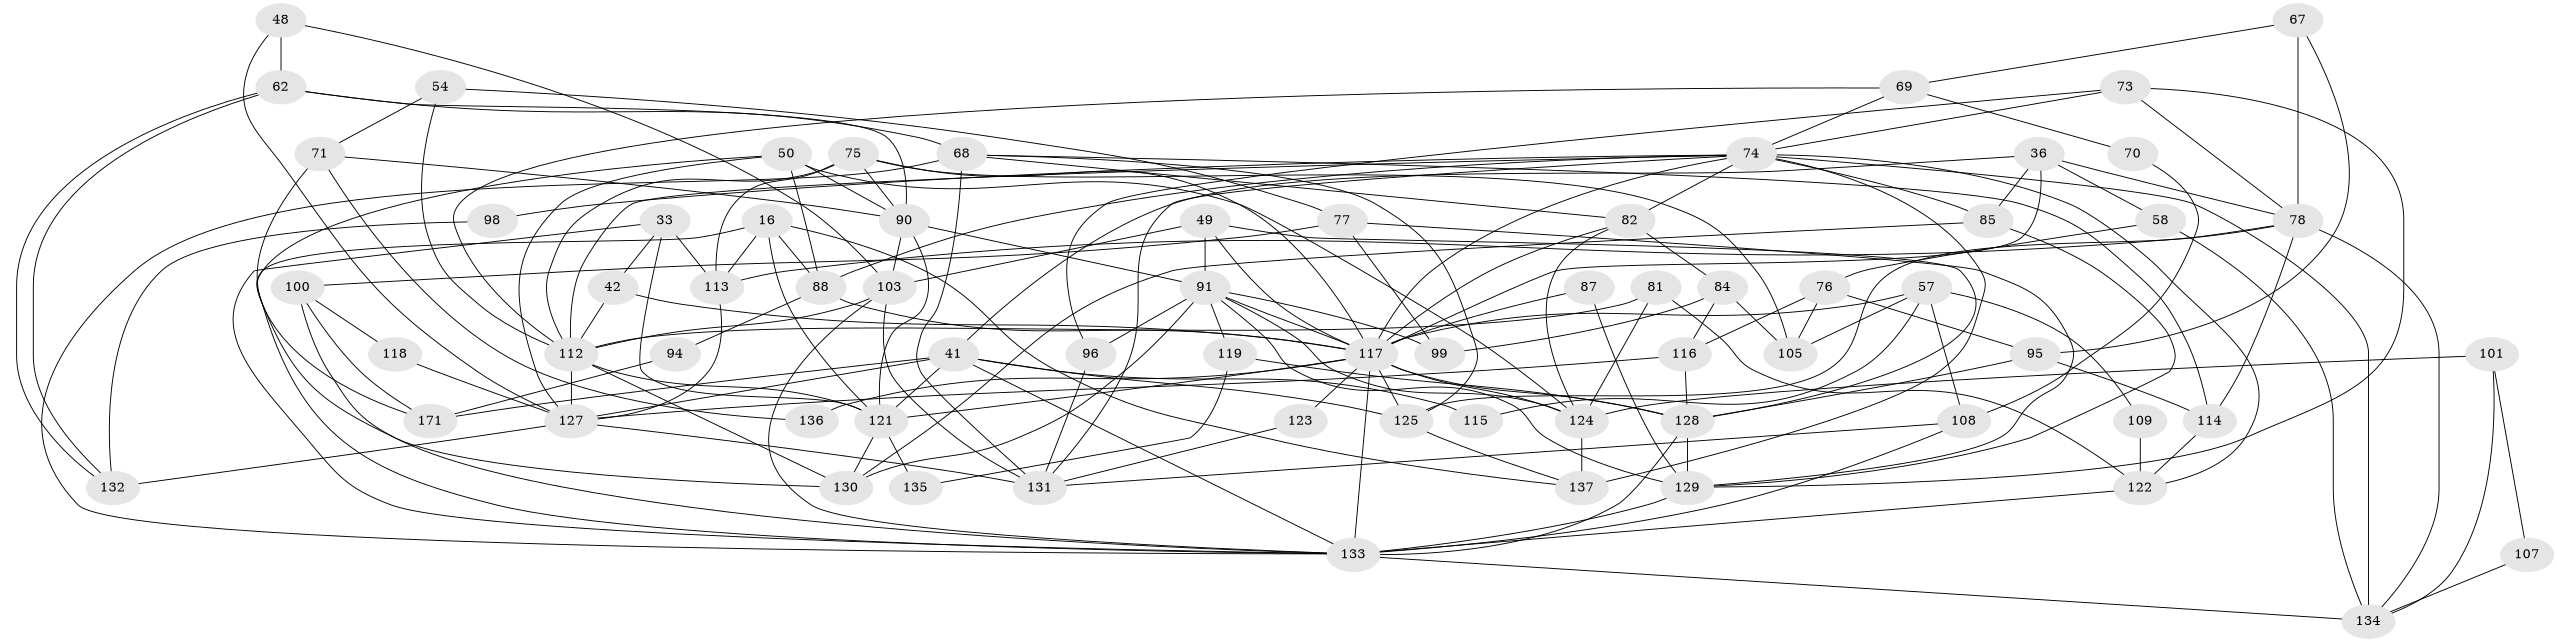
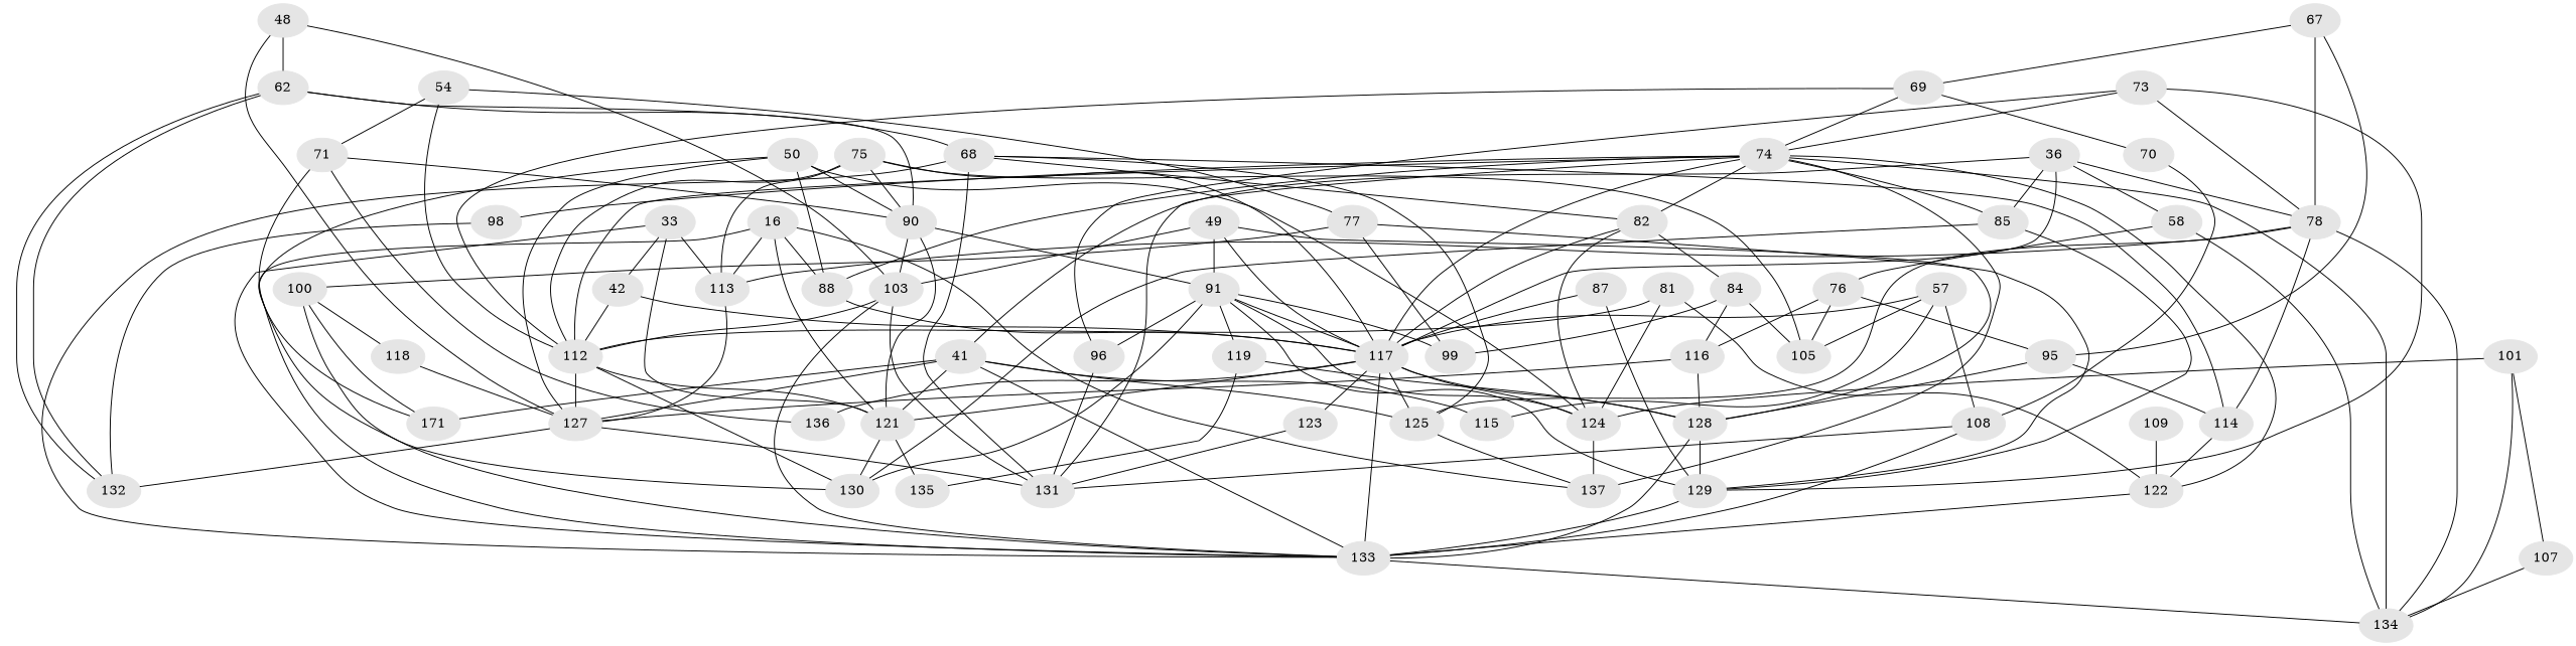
  graph {
    node [color=gray90 style=filled]
    16 [super="+1"]
    88 [super="+30"]
    113 [super="+83"]
    121 [super="+3+66"]
    133 [super="+19+104+86"]
    137 [super="+61"]
    117 [super="+14+31+106"]
-   94
    127 [super="+97"]
    130 [super="+23"]
    135
    134 [super="+126"]
    33
    42
    112 [super="+5+79+110"]
    41 [super="+13"]
    n17 [label=171]
    115
    125
    36
    58 [super="+47"]
    78 [super="+51"]
    85
    76
    114 [super="+53"]
    129 [super="+37"]
    128 [super="+39"]
    124 [super="+93"]
    136
    123
    132
    131 [super="+120+52"]
    48
    62
    103 [super="+65+92"]
    90 [super="+35+24"]
    68 [super="+44"]
    49 [super="+32"]
    91 [super="+15+43"]
    96
    99
    119
    50 [super="+25"]
    54
    71
    77 [super="+46"]
    100
    105 [super="+9"]
    57
    108 [super="+34"]
    109
    122 [super="+80"]
    95
    116
    82 [super="+7+55"]
    67
    69
    70
    74 [super="+60"]
    84 [super="+29"]
    98
    73
    75 [super="+28"]
    118
    81
    87
    101 [super="+72"]
    107
    16 -- 88 [weight=2]
    16 -- 113 [weight=2]
    16 -- 121
    16 -- 133
    16 -- 137
    88 -- 117
-   88 -- 94
    113 -- 127
    121 -- 130
    121 -- 135 [weight=2]
    133 -- 134 [weight=2]
    117 -- 121 [weight=5]
    117 -- 133 [weight=3]
    117 -- 125
    117 -- 128
    117 -- 124
    117 -- 136 [weight=2]
    117 -- 123
-   94 -- n17
    127 -- 132
    127 -- 131
    33 -- 113
    33 -- 121 [weight=2]
    33 -- 133
    33 -- 42
    42 -- 117
    42 -- 112
    112 -- 121 [weight=2]
    112 -- 127 [weight=2]
    112 -- 130
    41 -- 121
    41 -- 133 [weight=2]
    41 -- 127 [weight=2]
    41 -- n17
    41 -- 115
    41 -- 125 [weight=2]
    125 -- 137
    36 -- 117
    36 -- 41
    36 -- 58
    36 -- 78
    36 -- 85
    58 -- 134
    58 -- 76 [weight=2]
    78 -- 113
    78 -- 134
    78 -- 125
    78 -- 114
    85 -- 130
    85 -- 129
    76 -- 105
    76 -- 95
    76 -- 116
    114 -- 122 [weight=2]
    129 -- 133
    128 -- 133
    128 -- 129 [weight=2]
    124 -- 137
    123 -- 131
    48 -- 127
    48 -- 62
    48 -- 103
    62 -- 132
    62 -- 132
    62 -- 90
    62 -- 68
    103 -- 133 [weight=2]
    103 -- 112 [weight=3]
    103 -- 131
    90 -- 121
    90 -- 103 [weight=2]
    90 -- 91
    68 -- 133
    68 -- 125
    68 -- 114
    68 -- 131
    68 -- 82
    49 -- 117
    49 -- 128 [weight=2]
    49 -- 103
    49 -- 91
    91 -- 117
    91 -- 130
    91 -- 129
    91 -- 124
    91 -- 96
    91 -- 99
    91 -- 119
    96 -- 131
    119 -- 135
    119 -- 128
    50 -- 88
    50 -- 127
    50 -- 130
    50 -- 124
    50 -- 90
    54 -- 112
    54 -- 71
    54 -- 77 [weight=2]
    71 -- n17
    71 -- 136
    71 -- 90
    77 -- 129
    77 -- 99
    77 -- 100
    100 -- 133
    100 -- n17
    100 -- 118
    57 -- 117
    57 -- 115
    57 -- 105
    57 -- 108
-   57 -- 109
    108 -- 133 [weight=2]
    108 -- 131
    109 -- 122
    122 -- 133 [weight=2]
    95 -- 114
    95 -- 128
    116 -- 127
    116 -- 128
    82 -- 117
    82 -- 124
    82 -- 84 [weight=2]
    67 -- 78
    67 -- 95
    67 -- 69
    69 -- 112
    69 -- 70
    69 -- 74
    70 -- 108
    74 -- 88 [weight=2]
    74 -- 137 [weight=2]
    74 -- 117 [weight=2]
    74 -- 134 [weight=2]
    74 -- 112
    74 -- 85
    74 -- 131
    74 -- 122
    74 -- 82
    74 -- 98
    84 -- 99
    84 -- 105
    84 -- 116
    98 -- 132
    73 -- 78
    73 -- 129
    73 -- 96
    73 -- 74
    75 -- 113 [weight=2]
    75 -- 117
    75 -- 112
    75 -- 90
    75 -- 105
    118 -- 127 [weight=2]
    81 -- 112
    81 -- 124
    81 -- 122
    87 -- 117 [weight=2]
    87 -- 129
    101 -- 134
    101 -- 124 [weight=3]
    101 -- 107
    107 -- 134
  }
